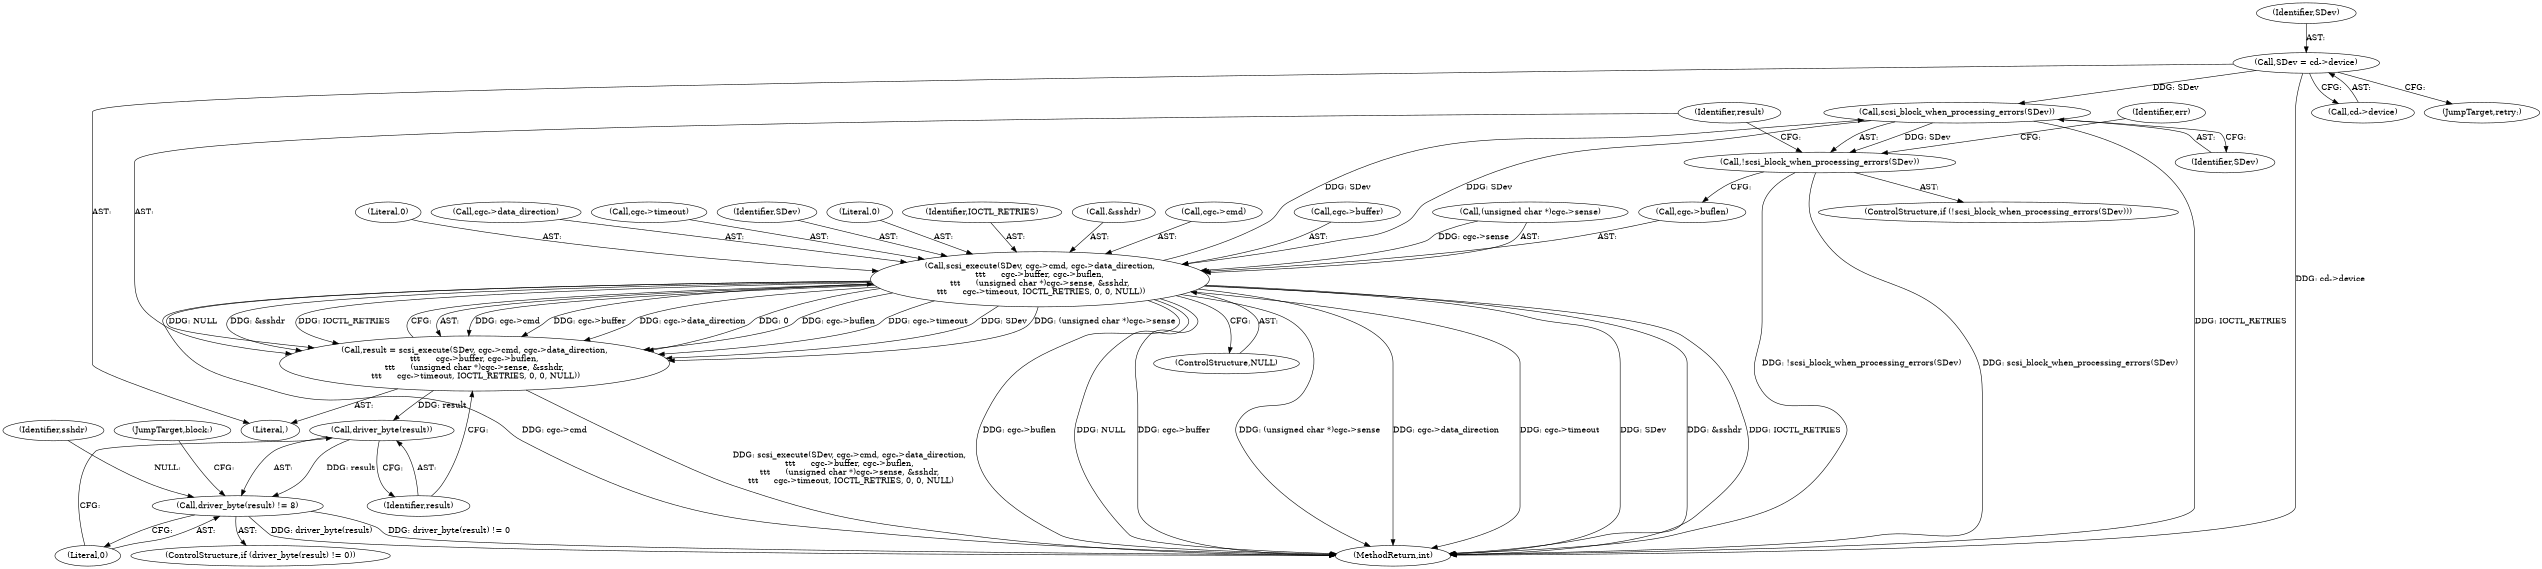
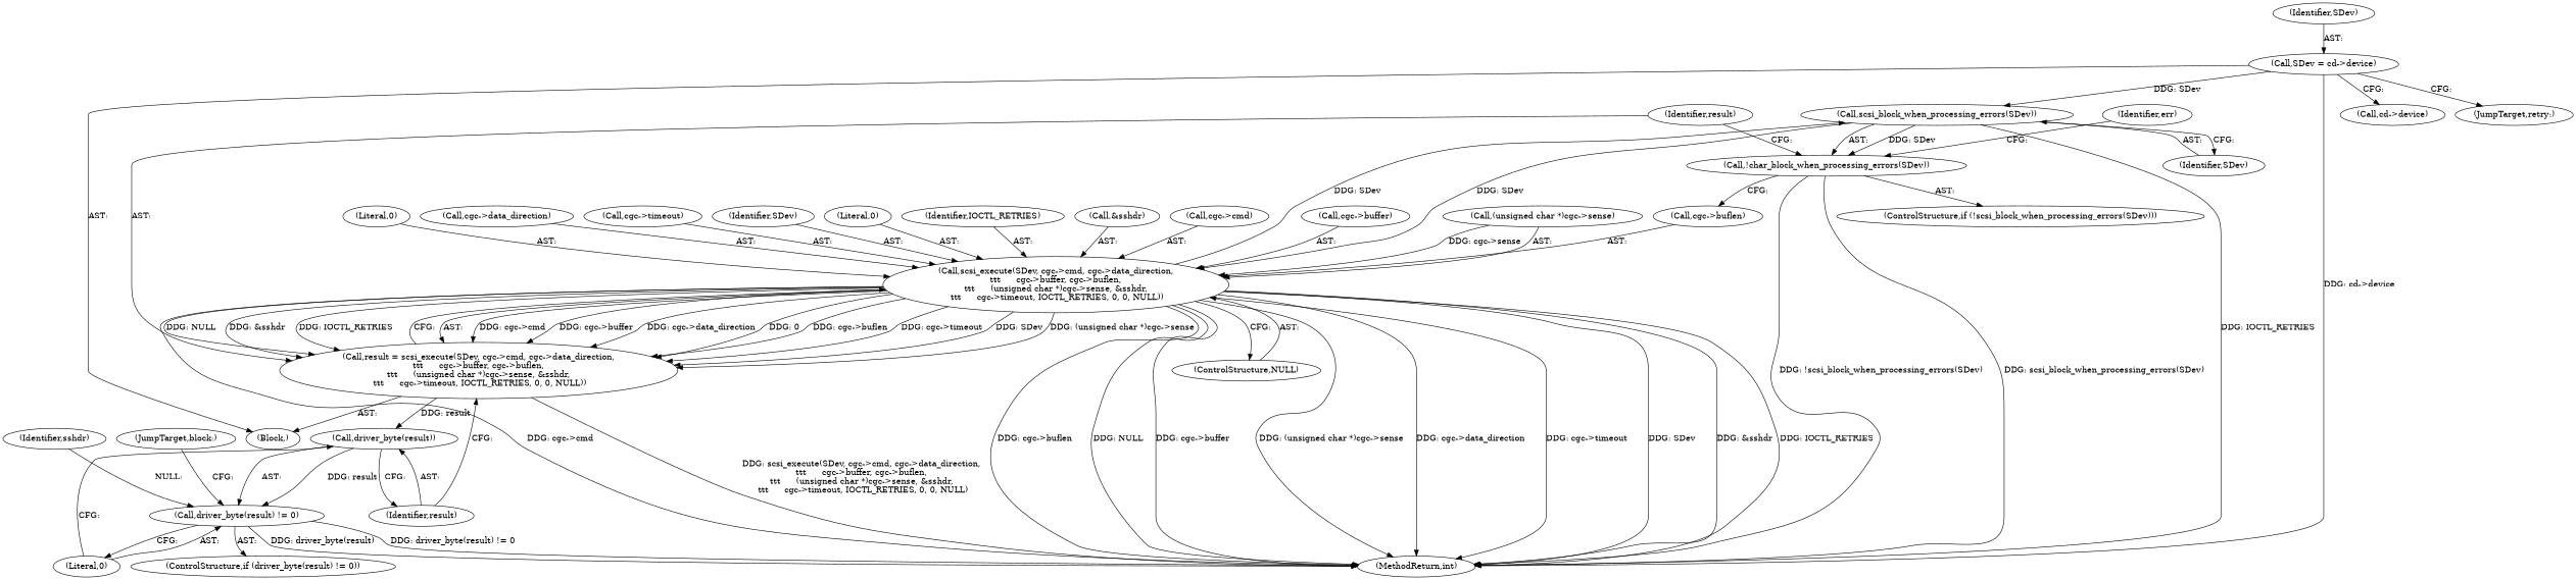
  digraph {
    n1 [label="(Call,SDev = cd->device)"]
    n2 [label="(Call,scsi_block_when_processing_errors(SDev))"]
    n3 [label="(Call,cd->device)"]
-   n4 [label="(Literal,)"]
+   n4 [label="(Block,)"]
    n5 [label="(MethodReturn,int)"]
    n6 [label="(JumpTarget,retry:)"]
-   n7 [label="(Call,!scsi_block_when_processing_errors(SDev))"]
+   n7 [label="(Call,!char_block_when_processing_errors(SDev))"]
    n8 [label="(Call,scsi_execute(SDev, cgc->cmd, cgc->data_direction,\n\t\t\t      cgc->buffer, cgc->buflen,\n\t\t\t      (unsigned char *)cgc->sense, &sshdr,\n \t\t\t      cgc->timeout, IOCTL_RETRIES, 0, 0, NULL))"]
    n9 [label="(Identifier,SDev)"]
    n10 [label="(ControlStructure,if (!scsi_block_when_processing_errors(SDev)))"]
    n11 [label="(Call,cgc->buflen)"]
    n12 [label="(Call,result = scsi_execute(SDev, cgc->cmd, cgc->data_direction,\n\t\t\t      cgc->buffer, cgc->buflen,\n\t\t\t      (unsigned char *)cgc->sense, &sshdr,\n \t\t\t      cgc->timeout, IOCTL_RETRIES, 0, 0, NULL))"]
    n13 [label="(ControlStructure,NULL)"]
    n14 [label="(Call,driver_byte(result))"]
-   n15 [label="(Call,driver_byte(result) != 8)"]
+   n15 [label="(Call,driver_byte(result) != 0)"]
    n16 [label="(Identifier,result)"]
    n17 [label="(ControlStructure,if (driver_byte(result) != 0))"]
    n18 [label="(Literal,0)"]
    n19 [label="(Call,cgc->timeout)"]
    n20 [label="(JumpTarget,block:)"]
    n21 [label="(Identifier,SDev)"]
    n22 [label="(Identifier,err)"]
    n23 [label="(Identifier,SDev)"]
    n24 [label="(Literal,0)"]
    n25 [label="(Identifier,IOCTL_RETRIES)"]
    n26 [label="(Call,&sshdr)"]
    n27 [label="(Call,cgc->cmd)"]
    n28 [label="(Call,cgc->data_direction)"]
    n29 [label="(Identifier,sshdr)"]
    n30 [label="(Identifier,result)"]
    n31 [label="(Call,cgc->buffer)"]
    n32 [label="(Call,(unsigned char *)cgc->sense)"]
    n33 [label="(Literal,0)"]
    n1 -> n2 [label="DDG: SDev"]
    n1 -> n3 [label="CFG: "]
    n1 -> n4 [label="AST: "]
    n1 -> n5 [label="DDG: cd->device"]
    n1 -> n6 [label="CFG: "]
    n2 -> n5 [label="DDG: IOCTL_RETRIES"]
    n2 -> n7 [label="AST: "]
    n2 -> n7 [label="DDG: SDev"]
    n2 -> n8 [label="DDG: SDev"]
    n2 -> n9 [label="CFG: "]
-   n3 -> n1 [label="AST: "]
    n7 -> n5 [label="DDG: scsi_block_when_processing_errors(SDev)"]
    n7 -> n5 [label="DDG: !scsi_block_when_processing_errors(SDev)"]
    n7 -> n10 [label="AST: "]
    n7 -> n11 [label="CFG: "]
    n8 -> n2 [label="DDG: SDev"]
    n8 -> n5 [label="DDG: SDev"]
    n8 -> n5 [label="DDG: &sshdr"]
    n8 -> n5 [label="DDG: IOCTL_RETRIES"]
    n8 -> n5 [label="DDG: cgc->cmd"]
    n8 -> n5 [label="DDG: cgc->buflen"]
    n8 -> n5 [label="DDG: NULL"]
    n8 -> n5 [label="DDG: cgc->buffer"]
    n8 -> n5 [label="DDG: (unsigned char *)cgc->sense"]
    n8 -> n5 [label="DDG: cgc->data_direction"]
    n8 -> n5 [label="DDG: cgc->timeout"]
    n8 -> n12 [label="AST: "]
    n8 -> n12 [label="DDG: cgc->cmd"]
    n8 -> n12 [label="DDG: cgc->buffer"]
    n8 -> n12 [label="DDG: cgc->data_direction"]
    n8 -> n12 [label="DDG: 0"]
    n8 -> n12 [label="DDG: cgc->buflen"]
    n8 -> n12 [label="DDG: cgc->timeout"]
    n8 -> n12 [label="DDG: SDev"]
    n8 -> n12 [label="DDG: (unsigned char *)cgc->sense"]
    n8 -> n12 [label="DDG: NULL"]
    n8 -> n12 [label="DDG: &sshdr"]
    n8 -> n12 [label="DDG: IOCTL_RETRIES"]
    n8 -> n13 [label="CFG: "]
    n9 -> n2 [label="AST: "]
    n11 -> n8 [label="AST: "]
    n12 -> n4 [label="AST: "]
    n12 -> n5 [label="DDG: scsi_execute(SDev, cgc->cmd, cgc->data_direction,\n\t\t\t      cgc->buffer, cgc->buflen,\n\t\t\t      (unsigned char *)cgc->sense, &sshdr,\n \t\t\t      cgc->timeout, IOCTL_RETRIES, 0, 0, NULL)"]
    n12 -> n8 [label="CFG: "]
    n12 -> n14 [label="DDG: result"]
    n13 -> n8 [label="AST: "]
    n14 -> n15 [label="AST: "]
    n14 -> n15 [label="DDG: result"]
    n14 -> n16 [label="CFG: "]
    n15 -> n5 [label="DDG: driver_byte(result) != 0"]
    n15 -> n5 [label="DDG: driver_byte(result)"]
    n15 -> n17 [label="AST: "]
    n15 -> n18 [label="CFG: "]
    n16 -> n12 [label="CFG: "]
    n16 -> n14 [label="AST: "]
    n18 -> n14 [label="CFG: "]
    n18 -> n15 [label="AST: "]
    n19 -> n8 [label="AST: "]
    n20 -> n15 [label="CFG: "]
    n21 -> n8 [label="AST: "]
    n22 -> n7 [label="CFG: "]
    n23 -> n1 [label="AST: "]
    n24 -> n8 [label="AST: "]
    n25 -> n8 [label="AST: "]
    n26 -> n8 [label="AST: "]
    n27 -> n8 [label="AST: "]
    n28 -> n8 [label="AST: "]
    n29 -> n15 [label="NULL: "]
    n30 -> n7 [label="CFG: "]
    n30 -> n12 [label="AST: "]
    n31 -> n8 [label="AST: "]
    n32 -> n8 [label="AST: "]
    n32 -> n8 [label="DDG: cgc->sense"]
    n33 -> n8 [label="AST: "]
  }
